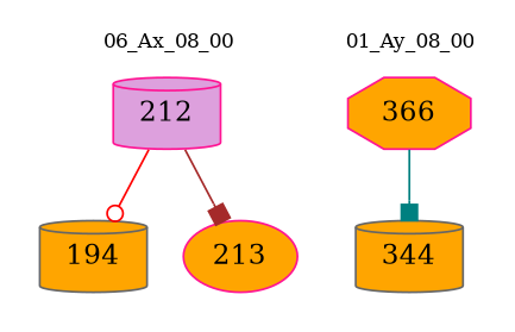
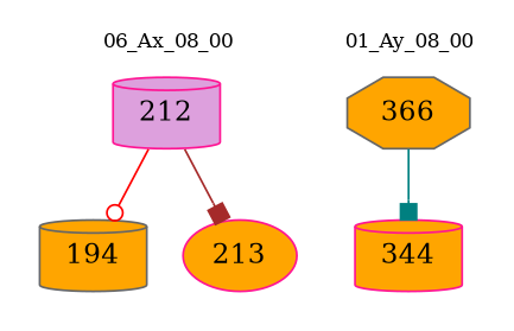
  digraph {
    node [color=gray40 fillcolor=orange shape=cylinder style=filled]
    edge [arrowhead=box]
    n1 [color=deeppink fillcolor=plum label=212]
    n2 [label=194]
    n3 [color=deeppink label=213 shape=ellipse]
-   n4 [color=deeppink label=366 shape=octagon]
-   n5 [label=344]
+   n4 [label=366 shape=octagon]
+   n5 [color=deeppink label=344]
    subgraph cluster_1 {
      color=white
      fontsize=10
      label="06_Ax_08_00"
      n1
      n2
      n3
    }
    subgraph cluster_2 {
      color=white
      fontsize=10
      label="01_Ay_08_00"
      n4
      n5
    }
    n1 -> n2 [arrowhead=odot color=red]
    n1 -> n3 [color=brown]
    n4 -> n5 [color=teal]
  }
